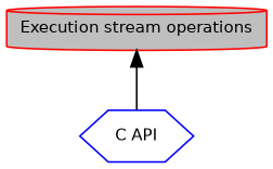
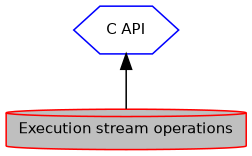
  digraph {
    rankdir=TB
    node [fontname=Helvetica fontsize=10 style=filled]
    n1 [color=blue fillcolor=white height=0.2 label="C API" shape=hexagon width=0.4]
    n2 [color=red fillcolor=grey75 fontcolor=black height=0.2 label="Execution stream operations" shape=cylinder width=0.4]
-   n2 -> n1 [dir=back fontname=Helvetica fontsize=10 labelfontname=Helvetica labelfontsize=10 shape=plaintext style=solid color=black]
+   n1 -> n2 [dir=back fontname=Helvetica fontsize=10 labelfontname=Helvetica labelfontsize=10 shape=plaintext style=solid color=black]
  }
